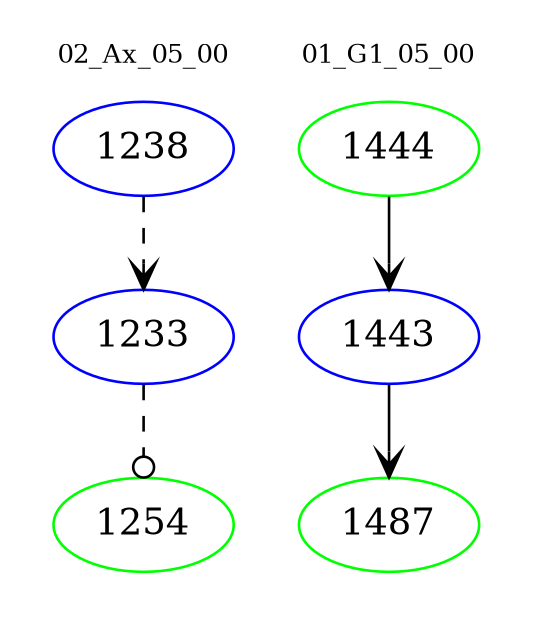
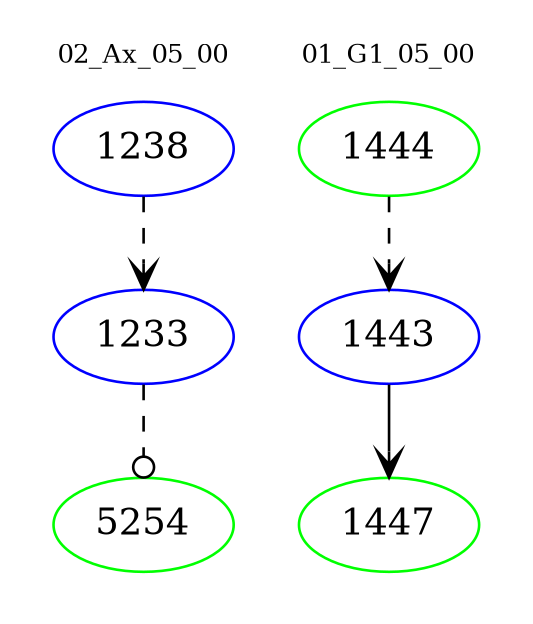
  digraph {
    node [color=blue]
    edge [arrowhead=vee color=black style=dashed]
    n1 [label=1238]
    n2 [label=1233]
-   n3 [color=green label=1254]
+   n3 [color=green label=5254]
    n4 [color=green label=1444]
    n5 [label=1443]
-   n6 [color=green label=1487]
+   n6 [color=green label=1447]
    subgraph cluster_1 {
      color=white
      fontsize=10
      label="02_Ax_05_00"
      n1
      n2
      n3
    }
    subgraph cluster_2 {
      color=white
      fontsize=10
      label="01_G1_05_00"
      n4
      n5
      n6
    }
    n1 -> n2
    n2 -> n3 [arrowhead=odot]
-   n4 -> n5 [style=solid]
+   n4 -> n5
    n5 -> n6 [style=solid]
  }
